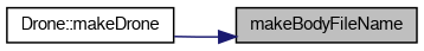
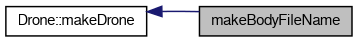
  digraph {
    rankdir=RL
    node [color=black fontname=FreeSans fontsize=10 shape=record style=filled]
    n1 [fillcolor=grey75 fontcolor=black height=0.2 label=makeBodyFileName width=0.4]
    n2 [fillcolor=white height=0.2 label="Drone::makeDrone" width=0.4]
-   n1 -> n2 [color=midnightblue dir=back fontname=FreeSans fontsize=10 labelfontname=FreeSans labelfontsize=10 style=solid]
+   n2 -> n1 [color=midnightblue dir=back fontname=FreeSans fontsize=10 labelfontname=FreeSans labelfontsize=10 style=solid]
  }
